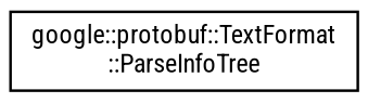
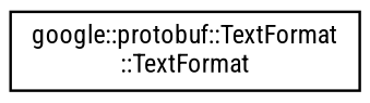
  digraph {
    rankdir=LR
    fontname="Roboto Condensed"
-   n1 [color=black fillcolor=white fontname="Roboto Condensed" fontsize=10 height=0.2 label="google::protobuf::TextFormat\l::ParseInfoTree" shape=record style=filled width=0.4]
+   n1 [color=black fillcolor=white fontname="Roboto Condensed" fontsize=10 height=0.2 label="google::protobuf::TextFormat\l::TextFormat" shape=record style=filled width=0.4]
  }
